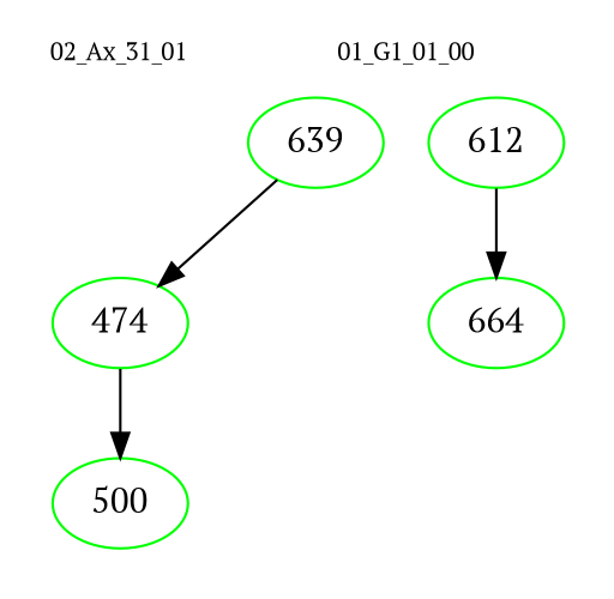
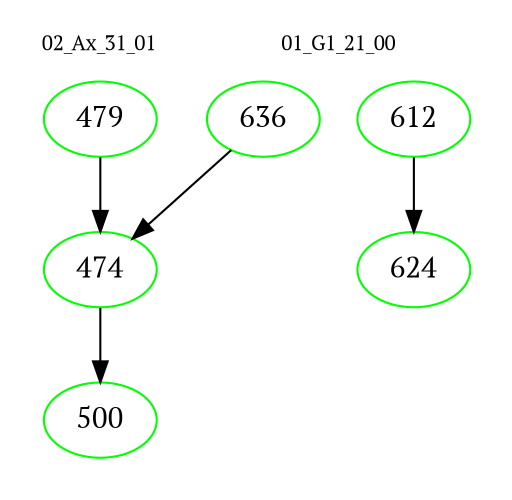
  digraph {
    fontname="PT Serif"
    node [color=green fontname="PT Serif"]
    edge [color=black fontname="PT Serif"]
+   n1 [label=479]
    n2 [label=474]
    n3 [label=500]
-   n4 [label=639]
+   n4 [label=636]
    n5 [label=612]
-   n6 [label=664]
+   n6 [label=624]
    subgraph cluster_1 {
      color=white
      fontsize=10
      label="02_Ax_31_01"
+     n1
      n2
      n3
    }
    subgraph cluster_2 {
      color=white
      fontsize=10
-     label="01_G1_01_00"
+     label="01_G1_21_00"
      n4
      n5
      n6
    }
+   n1 -> n2
    n2 -> n3
    n4 -> n2
    n5 -> n6
  }
